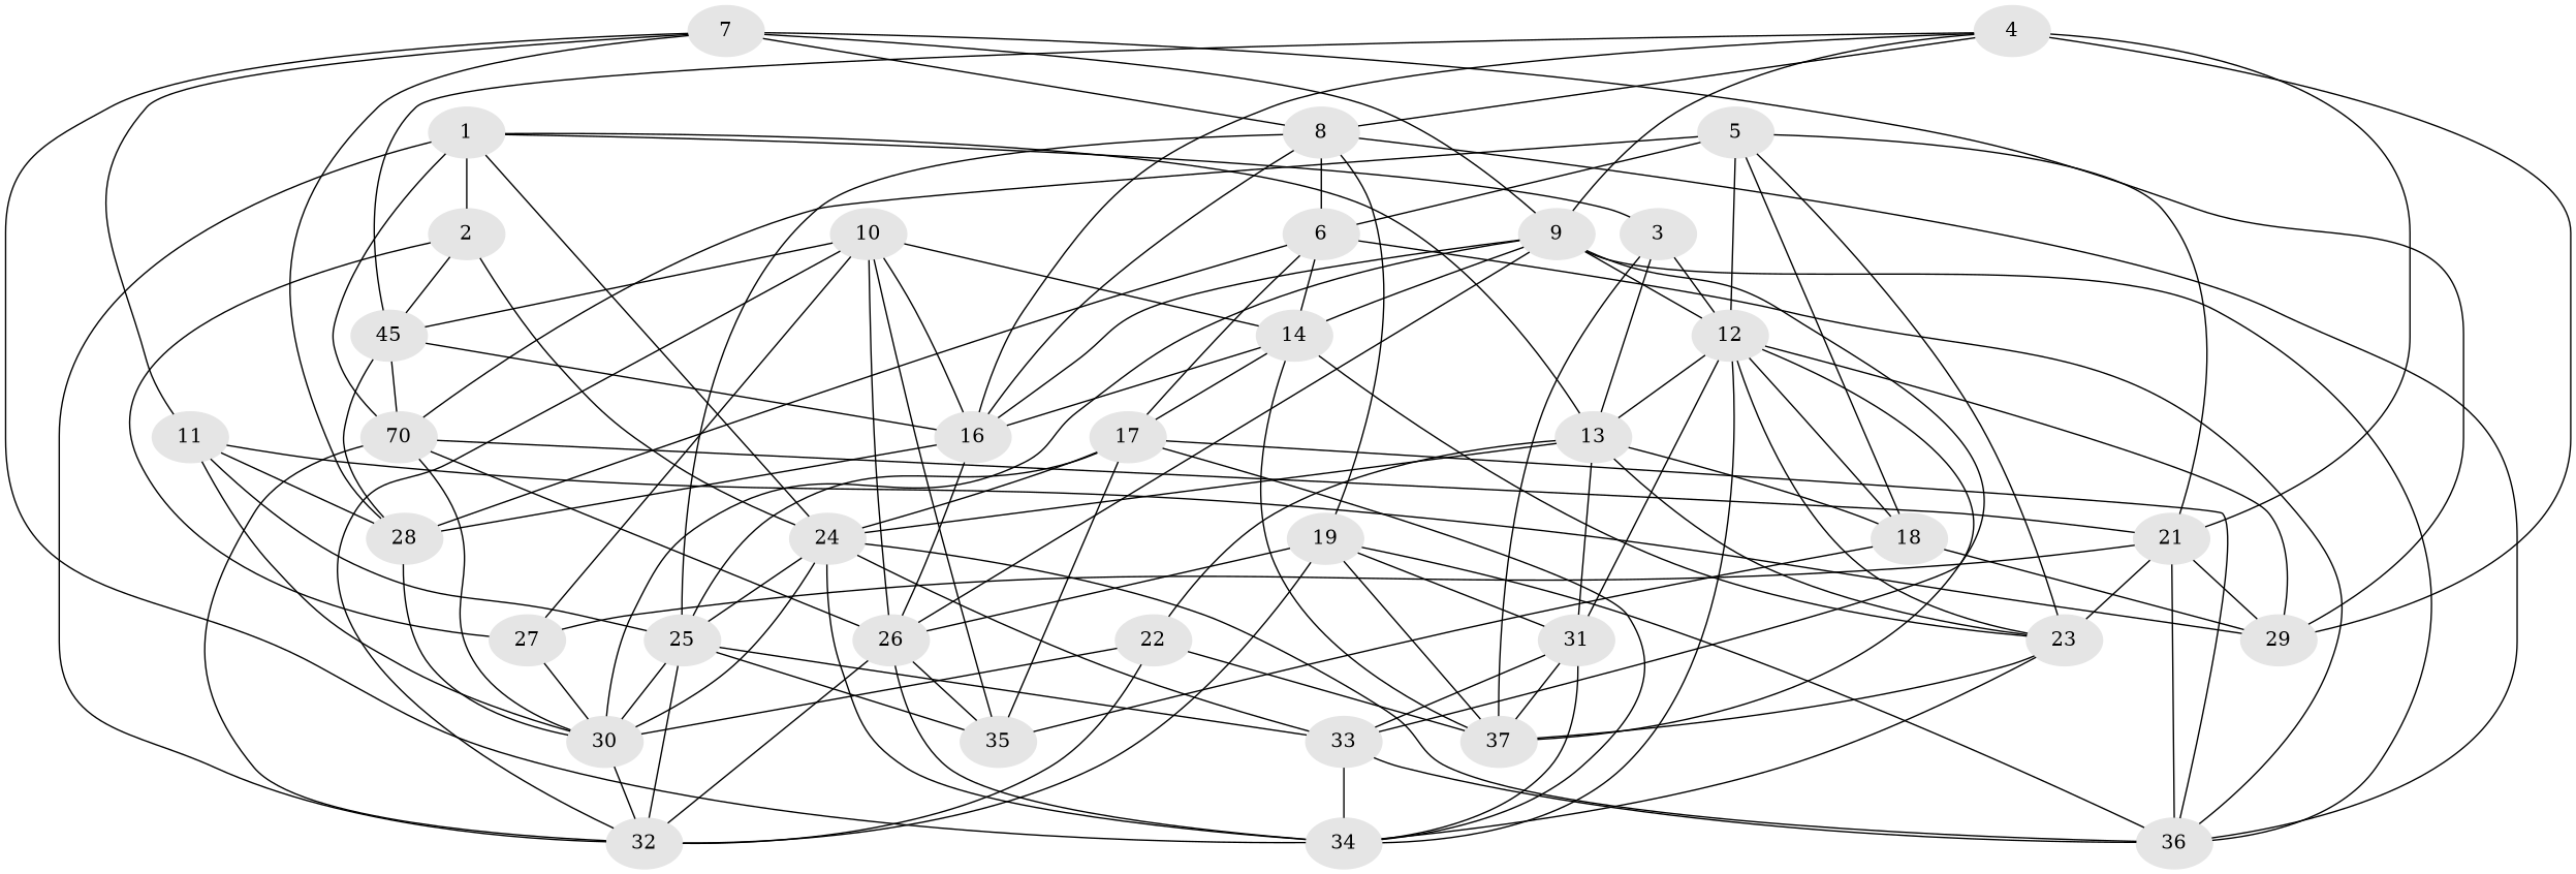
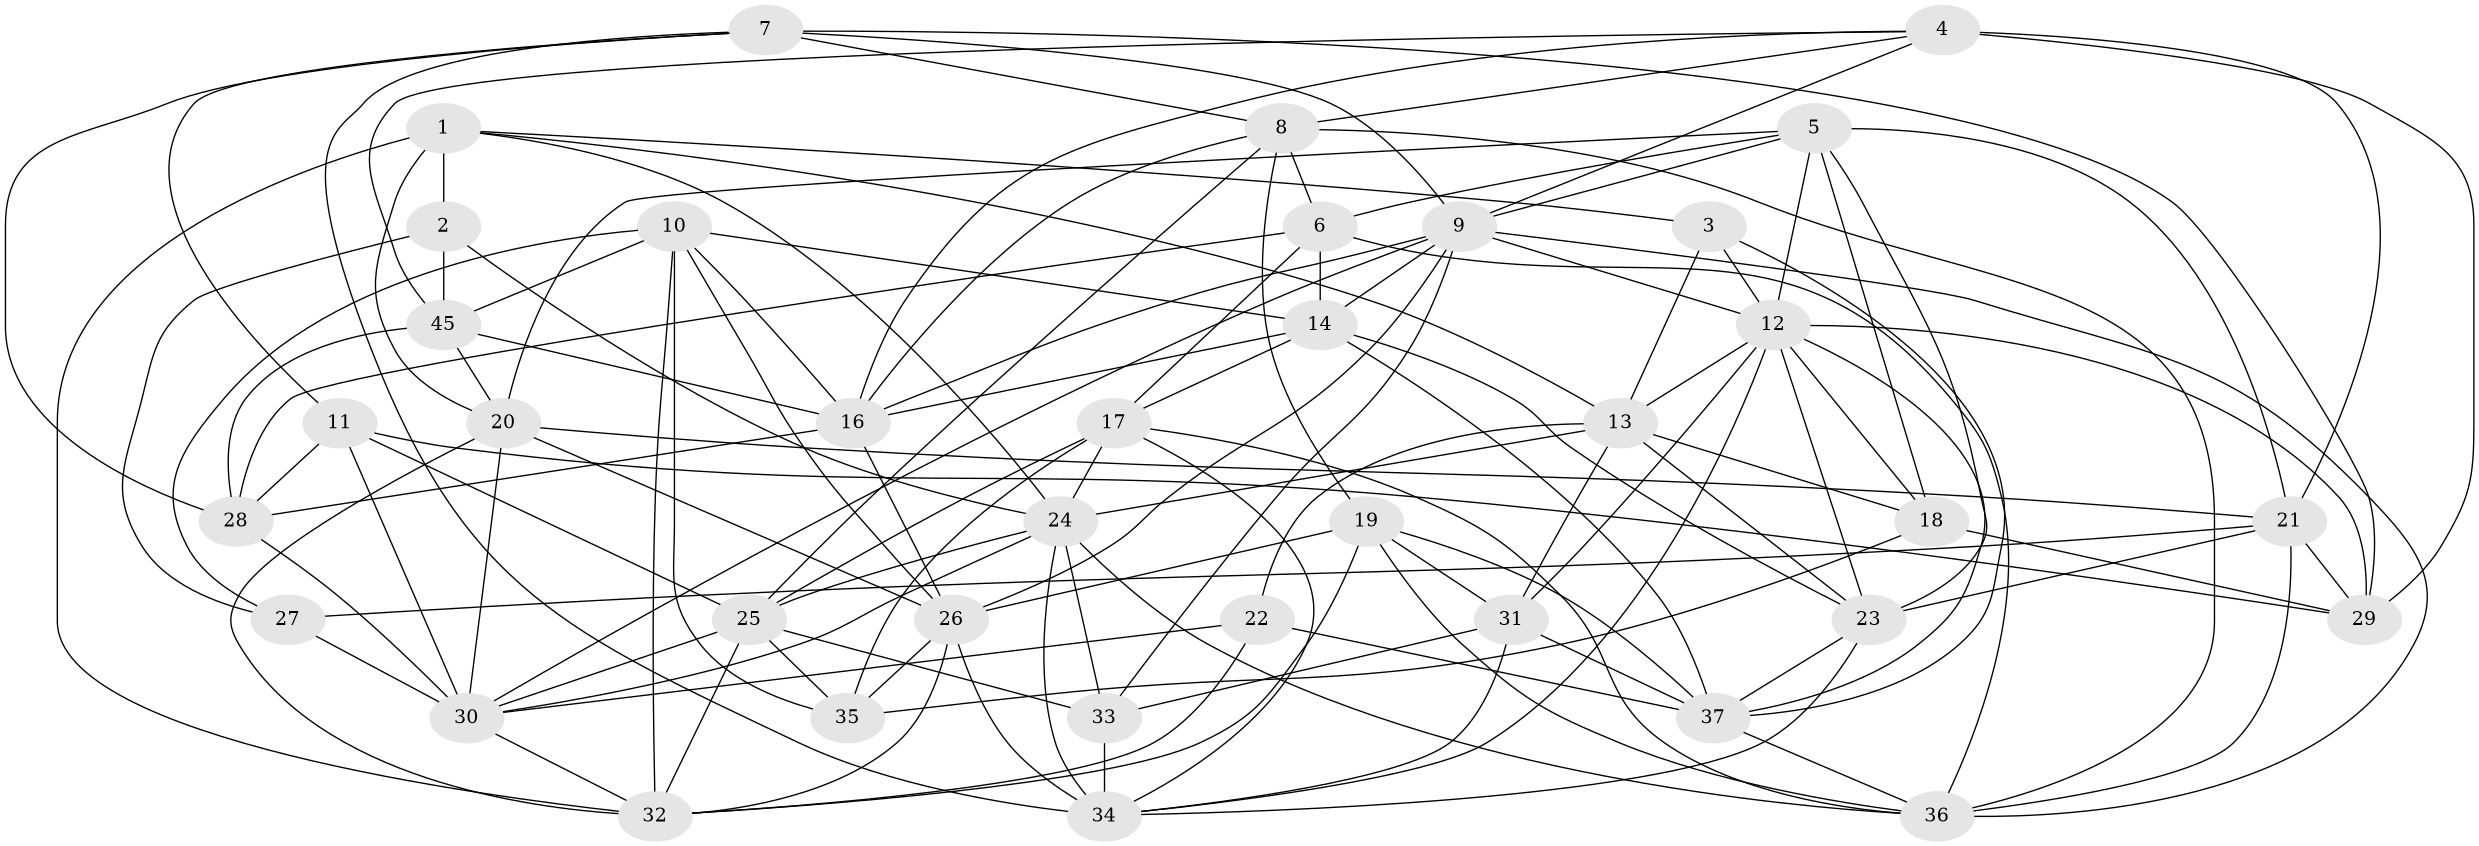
  graph {
    node [color=gray90 style=filled]
    edge [weight=1.0]
    1
    2
    3
    13
-   20 [label=70]
+   20
    24
    32
    n8 [label=45]
    27
    12
    37
    18
    23
    31
    22
    21
    26
    30
    36
    34
    25
    33
    6
    14
    17
    28
    16
    29
    4
    8
    9
    19
    5
    35
    7
    11
    10
    1 -- 2 [weight=2.0]
    1 -- 3
    1 -- 13
    1 -- 20
    1 -- 24
    1 -- 32 [weight=2.0]
    2 -- 24
    2 -- n8 [weight=2.0]
    2 -- 27
    3 -- 13
    3 -- 12
    3 -- 37
    13 -- 24
    13 -- 18
    13 -- 23
    13 -- 31
    13 -- 22
    20 -- 32
    20 -- 21
    20 -- 26
    20 -- 30
    24 -- 30
    24 -- 36
    24 -- 34 [weight=2.0]
    24 -- 25
    24 -- 33
    n8 -- 20 [weight=2.0]
    n8 -- 28
    n8 -- 16 [weight=2.0]
    27 -- 30
    12 -- 13
    12 -- 37
    12 -- 18
    12 -- 23
    12 -- 31
    12 -- 34
    12 -- 29
    18 -- 29
    18 -- 35 [weight=2.0]
    23 -- 37
    23 -- 34
    31 -- 37
    31 -- 34
    31 -- 33
    22 -- 32
    22 -- 37 [weight=2.0]
    22 -- 30 [weight=2.0]
    21 -- 27
    21 -- 23 [weight=2.0]
    21 -- 36
    21 -- 29
    26 -- 32
    26 -- 34
    26 -- 35 [weight=3.0]
    30 -- 32
    25 -- 32
    25 -- 30
    25 -- 33
    25 -- 35
-   33 -- 36
+   37 -- 36
    33 -- 34 [weight=2.0]
    6 -- 36
    6 -- 14
    6 -- 17
    6 -- 28
    14 -- 37
    14 -- 23 [weight=2.0]
    14 -- 17
    14 -- 16
    17 -- 24
    17 -- 36
    17 -- 34
    17 -- 25
    17 -- 35 [weight=2.0]
    28 -- 30
    16 -- 26
    16 -- 28 [weight=2.0]
    4 -- n8 [weight=2.0]
    4 -- 21 [weight=3.0]
    4 -- 16
    4 -- 29 [weight=2.0]
    4 -- 8
    4 -- 9
    8 -- 36
    8 -- 25
    8 -- 6 [weight=2.0]
    8 -- 16
    8 -- 19
    9 -- 12
    9 -- 26
    9 -- 30
    9 -- 36
    9 -- 33
    9 -- 14
    9 -- 16
    19 -- 32 [weight=2.0]
    19 -- 37 [weight=2.0]
    19 -- 31
    19 -- 26
    19 -- 36
    5 -- 20
    5 -- 12
    5 -- 18
    5 -- 23
    5 -- 21
    5 -- 6 [weight=2.0]
+   5 -- 9
    7 -- 34
    7 -- 28
    7 -- 29
    7 -- 8
    7 -- 9
    7 -- 11
    11 -- 30
    11 -- 25
    11 -- 28 [weight=2.0]
    11 -- 29
    10 -- 32
    10 -- n8
    10 -- 27
    10 -- 26
    10 -- 14
    10 -- 16
    10 -- 35 [weight=2.0]
  }
